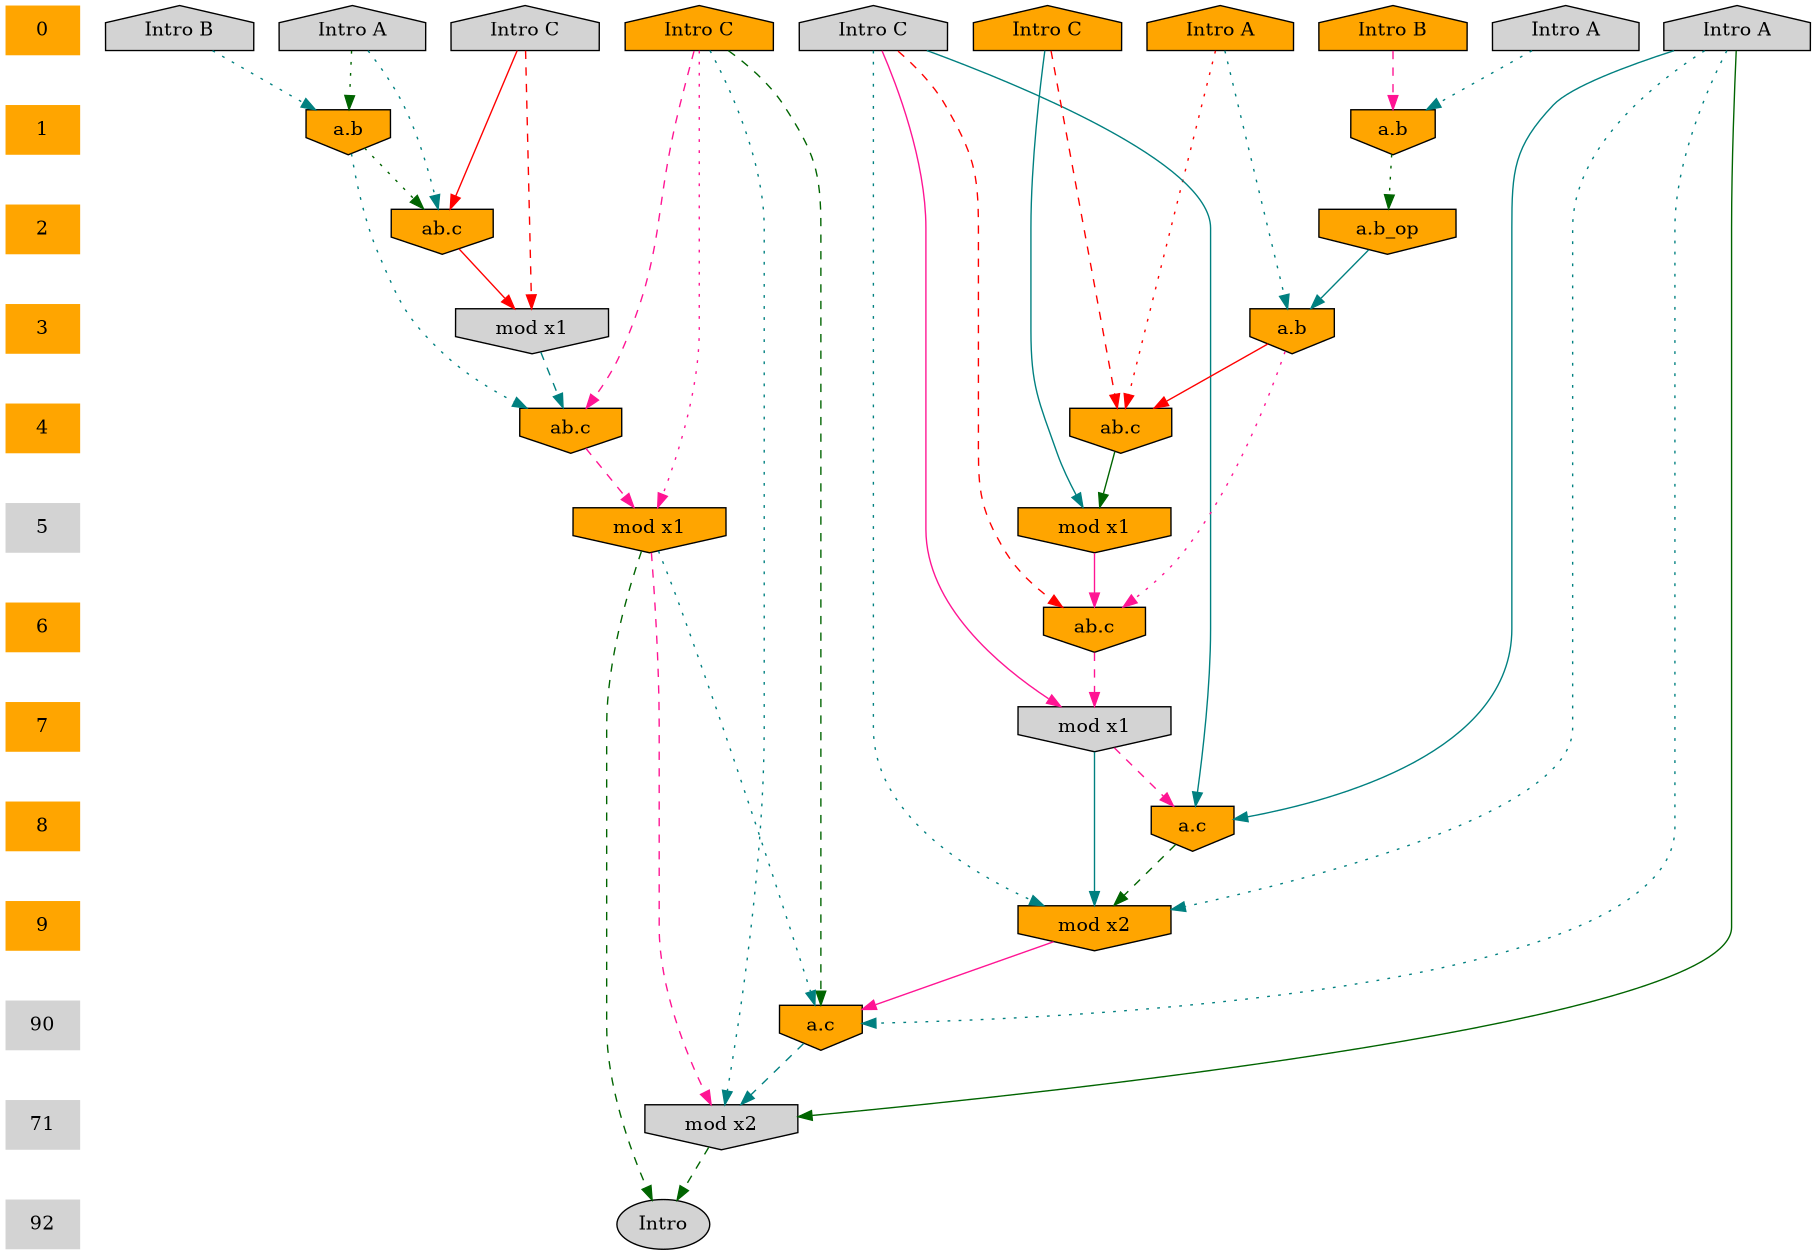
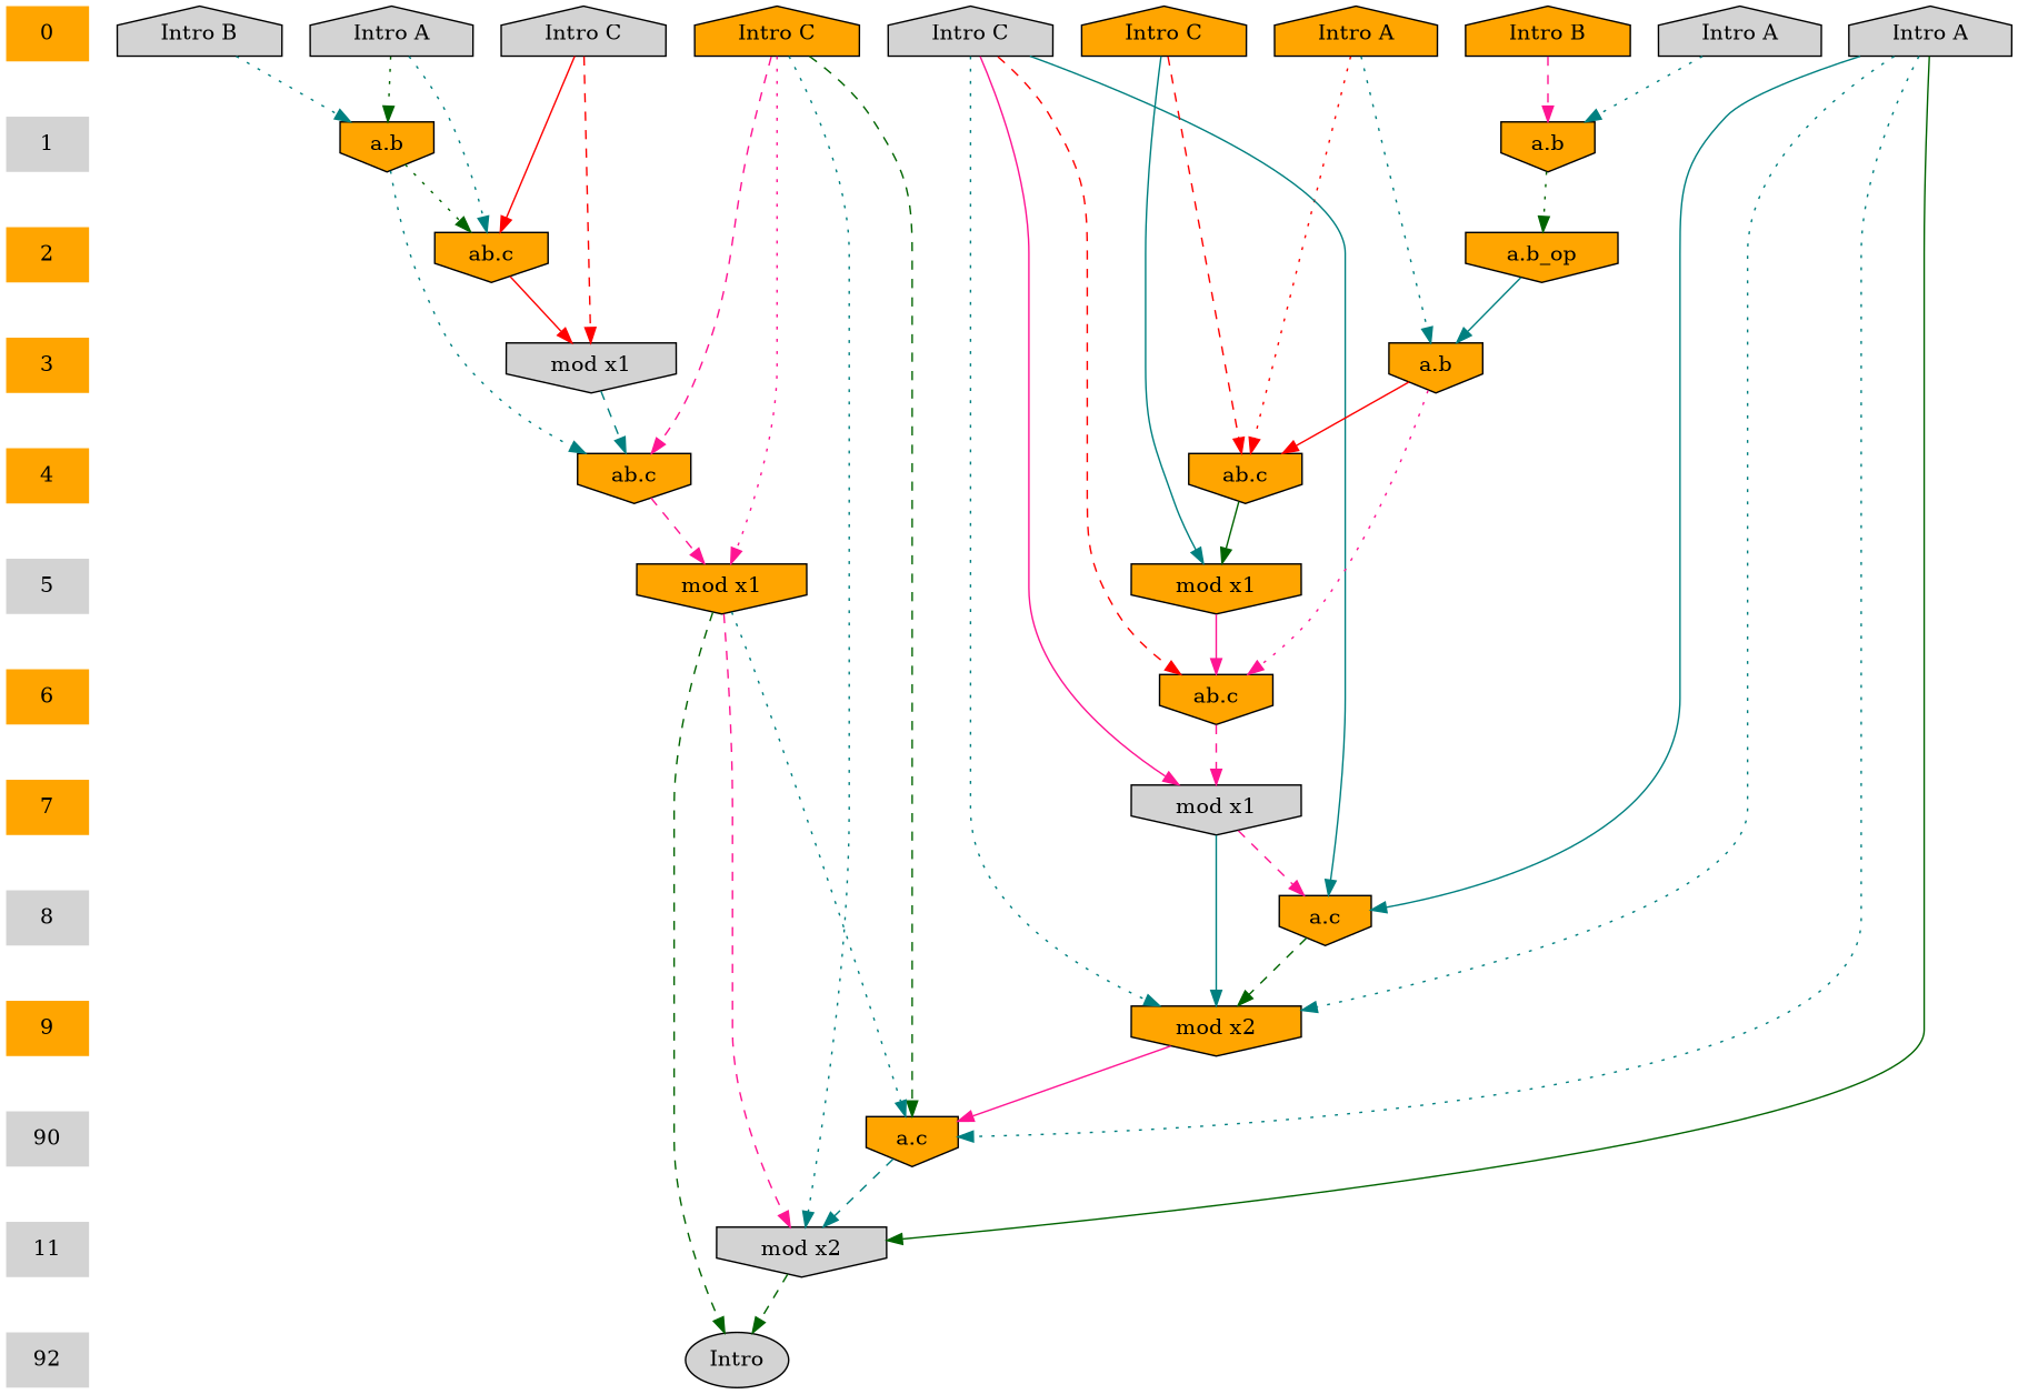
  digraph {
    ranksep=.5
    node [fillcolor=orange shape=invhouse style=filled]
    edge [style=dotted color=teal]
    0 [shape=plaintext]
    n2 [fillcolor=lightgrey label="Intro A" shape=house]
    n3 [label="Intro A" shape=house]
    n4 [label="Intro B" shape=house]
    n5 [fillcolor=lightgrey label="Intro B" shape=house]
    n6 [fillcolor=lightgrey label="Intro A" shape=house]
    n7 [fillcolor=lightgrey label="Intro A" shape=house]
    n8 [fillcolor=lightgrey label="Intro C" shape=house]
    n9 [fillcolor=lightgrey label="Intro C" shape=house]
    n10 [label="Intro C" shape=house]
    n11 [label="Intro C" shape=house]
-   1 [shape=plaintext]
+   1 [fillcolor=lightgrey shape=plaintext]
    n13 [label="a.b"]
    n14 [label="a.b"]
    2 [shape=plaintext]
    n16 [label="ab.c"]
    n17 [label="a.b_op"]
    3 [shape=plaintext]
    n19 [fillcolor=lightgrey label="mod x1"]
    n20 [label="a.b"]
    4 [shape=plaintext]
    n22 [label="ab.c"]
    n23 [label="ab.c"]
    5 [fillcolor=lightgrey shape=plaintext]
    n25 [label="mod x1"]
    n26 [label="mod x1"]
    6 [shape=plaintext]
    n28 [label="ab.c"]
    7 [shape=plaintext]
    n30 [fillcolor=lightgrey label="mod x1"]
-   8 [shape=plaintext]
+   8 [fillcolor=lightgrey shape=plaintext]
    n32 [label="a.c"]
    9 [shape=plaintext]
    n34 [label="mod x2"]
    n35 [fillcolor=lightgrey label=90 shape=plaintext]
    n36 [label="a.c"]
-   11 [fillcolor=lightgrey shape=plaintext label=71]
+   11 [fillcolor=lightgrey shape=plaintext]
    n38 [fillcolor=lightgrey label="mod x2"]
    n39 [fillcolor=lightgrey label=92 shape=plaintext]
    n40 [fillcolor=lightgrey label=Intro shape=""]
    subgraph sub_1 {
      rank=same
      0
      n2
      n3
      n4
      n5
      n6
      n7
      n8
      n9
      n10
      n11
    }
    subgraph sub_2 {
      rank=same
      1
      n13
      n14
    }
    subgraph sub_3 {
      rank=same
      2
      n16
      n17
    }
    subgraph sub_4 {
      rank=same
      3
      n19
      n20
    }
    subgraph sub_5 {
      rank=same
      4
      n22
      n23
    }
    subgraph sub_6 {
      rank=same
      5
      n25
      n26
    }
    subgraph sub_7 {
      rank=same
      6
      n28
    }
    subgraph sub_8 {
      rank=same
      7
      n30
    }
    subgraph sub_9 {
      rank=same
      8
      n32
    }
    subgraph sub_10 {
      rank=same
      9
      n34
    }
    subgraph sub_11 {
      rank=same
      n35
      n36
    }
    subgraph sub_12 {
      rank=same
      11
      n38
    }
    subgraph sub_13 {
      rank=same
      n39
      n40
    }
    0 -> 1 [style=invis color=""]
    n2 -> n32 [style=solid]
    n2 -> n34
    n2 -> n36
    n2 -> n38 [color=darkgreen style=solid]
    n3 -> n20
    n3 -> n23 [color=red]
    n4 -> n13 [color=deeppink style=dashed]
    n5 -> n14
    n6 -> n13
    n7 -> n14 [color=darkgreen]
    n7 -> n16
    n8 -> n28 [color=red style=dashed]
    n8 -> n30 [color=deeppink style=solid]
    n8 -> n32 [style=solid]
    n8 -> n34
    n9 -> n16 [color=red style=solid]
    n9 -> n19 [color=red style=dashed]
    n10 -> n23 [color=red style=dashed]
    n10 -> n26 [style=solid]
    n11 -> n22 [color=deeppink style=dashed]
    n11 -> n25 [color=deeppink]
    n11 -> n36 [color=darkgreen style=dashed]
    n11 -> n38
    1 -> 2 [style=invis color=""]
    n13 -> n17 [color=darkgreen]
    n14 -> n16 [color=darkgreen]
    n14 -> n22
    2 -> 3 [style=invis color=""]
    n16 -> n19 [color=red style=solid]
    n17 -> n20 [style=solid]
    3 -> 4 [style=invis color=""]
    n19 -> n22 [style=dashed]
    n20 -> n23 [color=red style=solid]
    n20 -> n28 [color=deeppink]
    4 -> 5 [style=invis color=""]
    n22 -> n25 [color=deeppink style=dashed]
    n23 -> n26 [color=darkgreen style=solid]
    5 -> 6 [style=invis color=""]
    n25 -> n36
    n25 -> n38 [color=deeppink style=dashed]
    n25 -> n40 [color=darkgreen style=dashed]
    n26 -> n28 [color=deeppink style=solid]
    6 -> 7 [style=invis color=""]
    n28 -> n30 [color=deeppink style=dashed]
    7 -> 8 [style=invis color=""]
    n30 -> n32 [color=deeppink style=dashed]
    n30 -> n34 [style=solid]
    8 -> 9 [style=invis color=""]
    n32 -> n34 [color=darkgreen style=dashed]
    9 -> n35 [style=invis color=""]
    n34 -> n36 [color=deeppink style=solid]
    n35 -> 11 [style=invis color=""]
    n36 -> n38 [style=dashed]
    11 -> n39 [style=invis color=""]
    n38 -> n40 [color=darkgreen style=dashed]
  }
